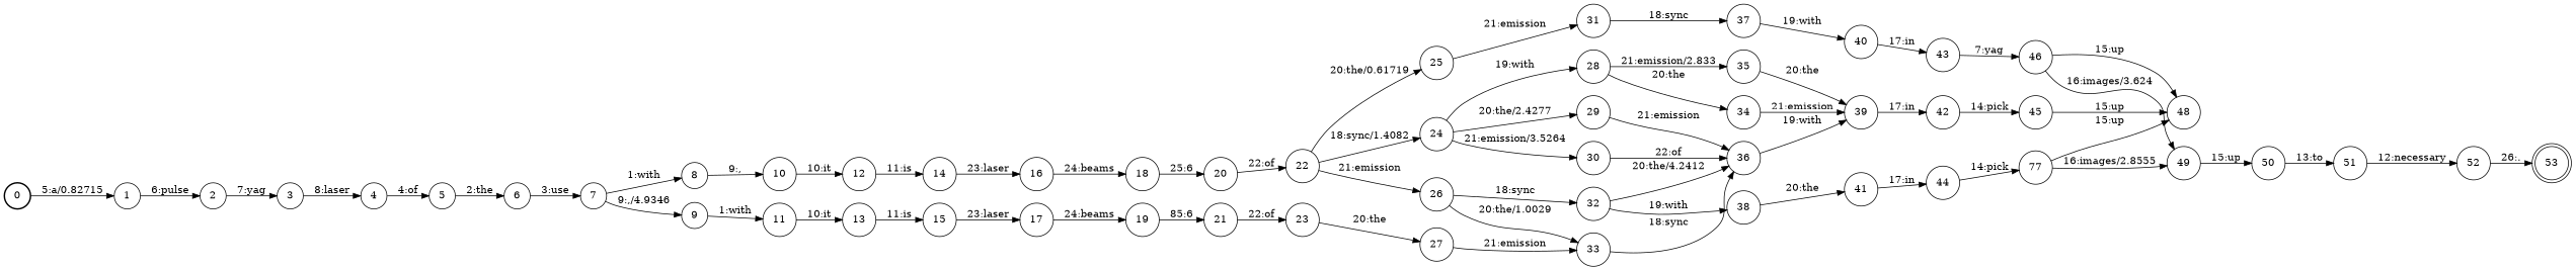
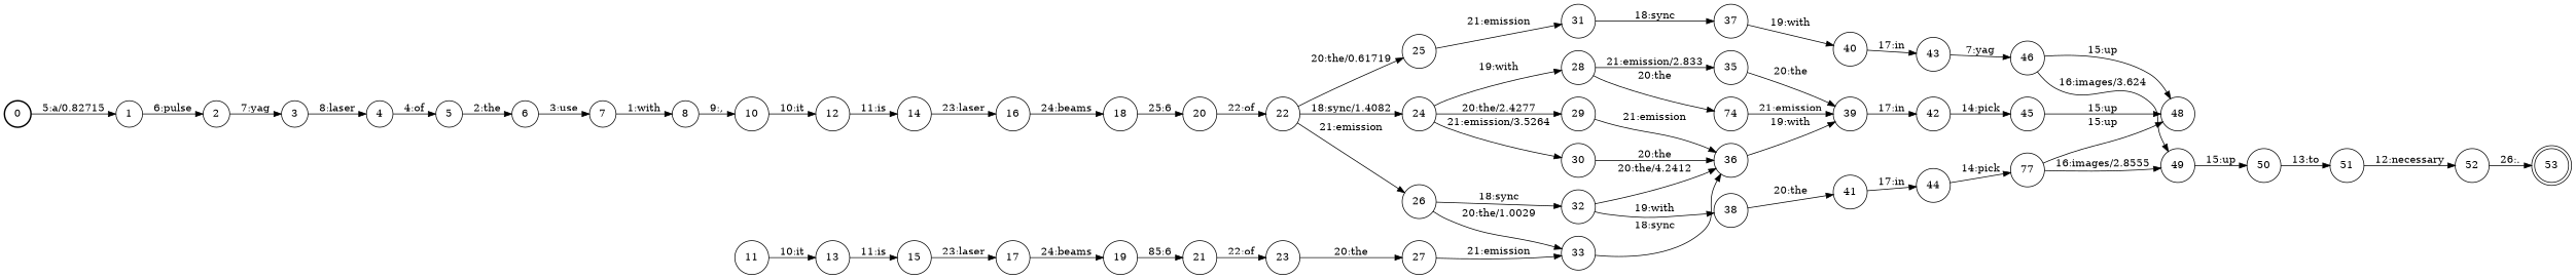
  digraph {
    nodesep=0.25
    rankdir=LR
    ranksep=0.4
    node [fontsize=14 shape=circle style=solid]
    edge [fontsize=14]
    n1 [label=0 style=bold]
    n2 [label=1]
    n3 [label=2]
    n4 [label=3]
    n5 [label=4]
    n6 [label=5]
    n7 [label=6]
    n8 [label=7]
    n9 [label=8]
-   n10 [label=9]
    n11 [label=10]
    n12 [label=11]
    n13 [label=12]
    n14 [label=13]
    n15 [label=14]
    n16 [label=15]
    n17 [label=16]
    n18 [label=17]
    n19 [label=18]
    n20 [label=19]
    n21 [label=20]
    n22 [label=21]
    n23 [label=22]
    n24 [label=23]
    n25 [label=25]
    n26 [label=24]
    n27 [label=26]
    n28 [label=27]
    n29 [label=31]
    n30 [label=28]
    n31 [label=29]
    n32 [label=30]
    n33 [label=33]
    n34 [label=32]
    n35 [label=37]
-   n36 [label=34]
+   n36 [label=74]
    n37 [label=35]
    n38 [label=36]
    n39 [label=38]
    n40 [label=39]
    n41 [label=40]
    n42 [label=41]
    n43 [label=42]
    n44 [label=43]
    n45 [label=44]
    n46 [label=45]
    n47 [label=46]
    n48 [label=77]
    n49 [label=48]
    n50 [label=49]
    n51 [label=50]
    n52 [label=51]
    n53 [label=52]
    n54 [label=53 shape=doublecircle]
    n1 -> n2 [label="5:a/0.82715"]
    n2 -> n3 [label="6:pulse"]
    n3 -> n4 [label="7:yag"]
    n4 -> n5 [label="8:laser"]
    n5 -> n6 [label="4:of"]
    n6 -> n7 [label="2:the"]
    n7 -> n8 [label="3:use"]
    n8 -> n9 [label="1:with"]
-   n8 -> n10 [label="9:,/4.9346"]
    n9 -> n11 [label="9:,"]
-   n10 -> n12 [label="1:with"]
    n11 -> n13 [label="10:it"]
    n12 -> n14 [label="10:it"]
    n13 -> n15 [label="11:is"]
    n14 -> n16 [label="11:is"]
    n15 -> n17 [label="23:laser"]
    n16 -> n18 [label="23:laser"]
    n17 -> n19 [label="24:beams"]
    n18 -> n20 [label="24:beams"]
    n19 -> n21 [label="25:6"]
    n20 -> n22 [label="85:6"]
    n21 -> n23 [label="22:of"]
    n22 -> n24 [label="22:of"]
    n23 -> n25 [label="20:the/0.61719"]
    n23 -> n26 [label="18:sync/1.4082"]
    n23 -> n27 [label="21:emission"]
    n24 -> n28 [label="20:the"]
    n25 -> n29 [label="21:emission"]
    n26 -> n30 [label="19:with"]
    n26 -> n31 [label="20:the/2.4277"]
    n26 -> n32 [label="21:emission/3.5264"]
    n27 -> n33 [label="20:the/1.0029"]
    n27 -> n34 [label="18:sync"]
    n28 -> n33 [label="21:emission"]
    n29 -> n35 [label="18:sync"]
    n30 -> n36 [label="20:the"]
    n30 -> n37 [label="21:emission/2.833"]
    n31 -> n38 [label="21:emission"]
-   n32 -> n38 [label="22:of"]
+   n32 -> n38 [label="20:the"]
    n33 -> n38 [label="18:sync"]
    n34 -> n38 [label="20:the/4.2412"]
    n34 -> n39 [label="19:with"]
    n35 -> n41 [label="19:with"]
    n36 -> n40 [label="21:emission"]
    n37 -> n40 [label="20:the"]
    n38 -> n40 [label="19:with"]
    n39 -> n42 [label="20:the"]
    n40 -> n43 [label="17:in"]
    n41 -> n44 [label="17:in"]
    n42 -> n45 [label="17:in"]
    n43 -> n46 [label="14:pick"]
    n44 -> n47 [label="7:yag"]
    n45 -> n48 [label="14:pick"]
    n46 -> n49 [label="15:up"]
    n47 -> n49 [label="15:up"]
    n47 -> n50 [label="16:images/3.624"]
    n48 -> n49 [label="15:up"]
    n48 -> n50 [label="16:images/2.8555"]
    n50 -> n51 [label="15:up"]
    n51 -> n52 [label="13:to"]
    n52 -> n53 [label="12:necessary"]
    n53 -> n54 [label="26:."]
  }
